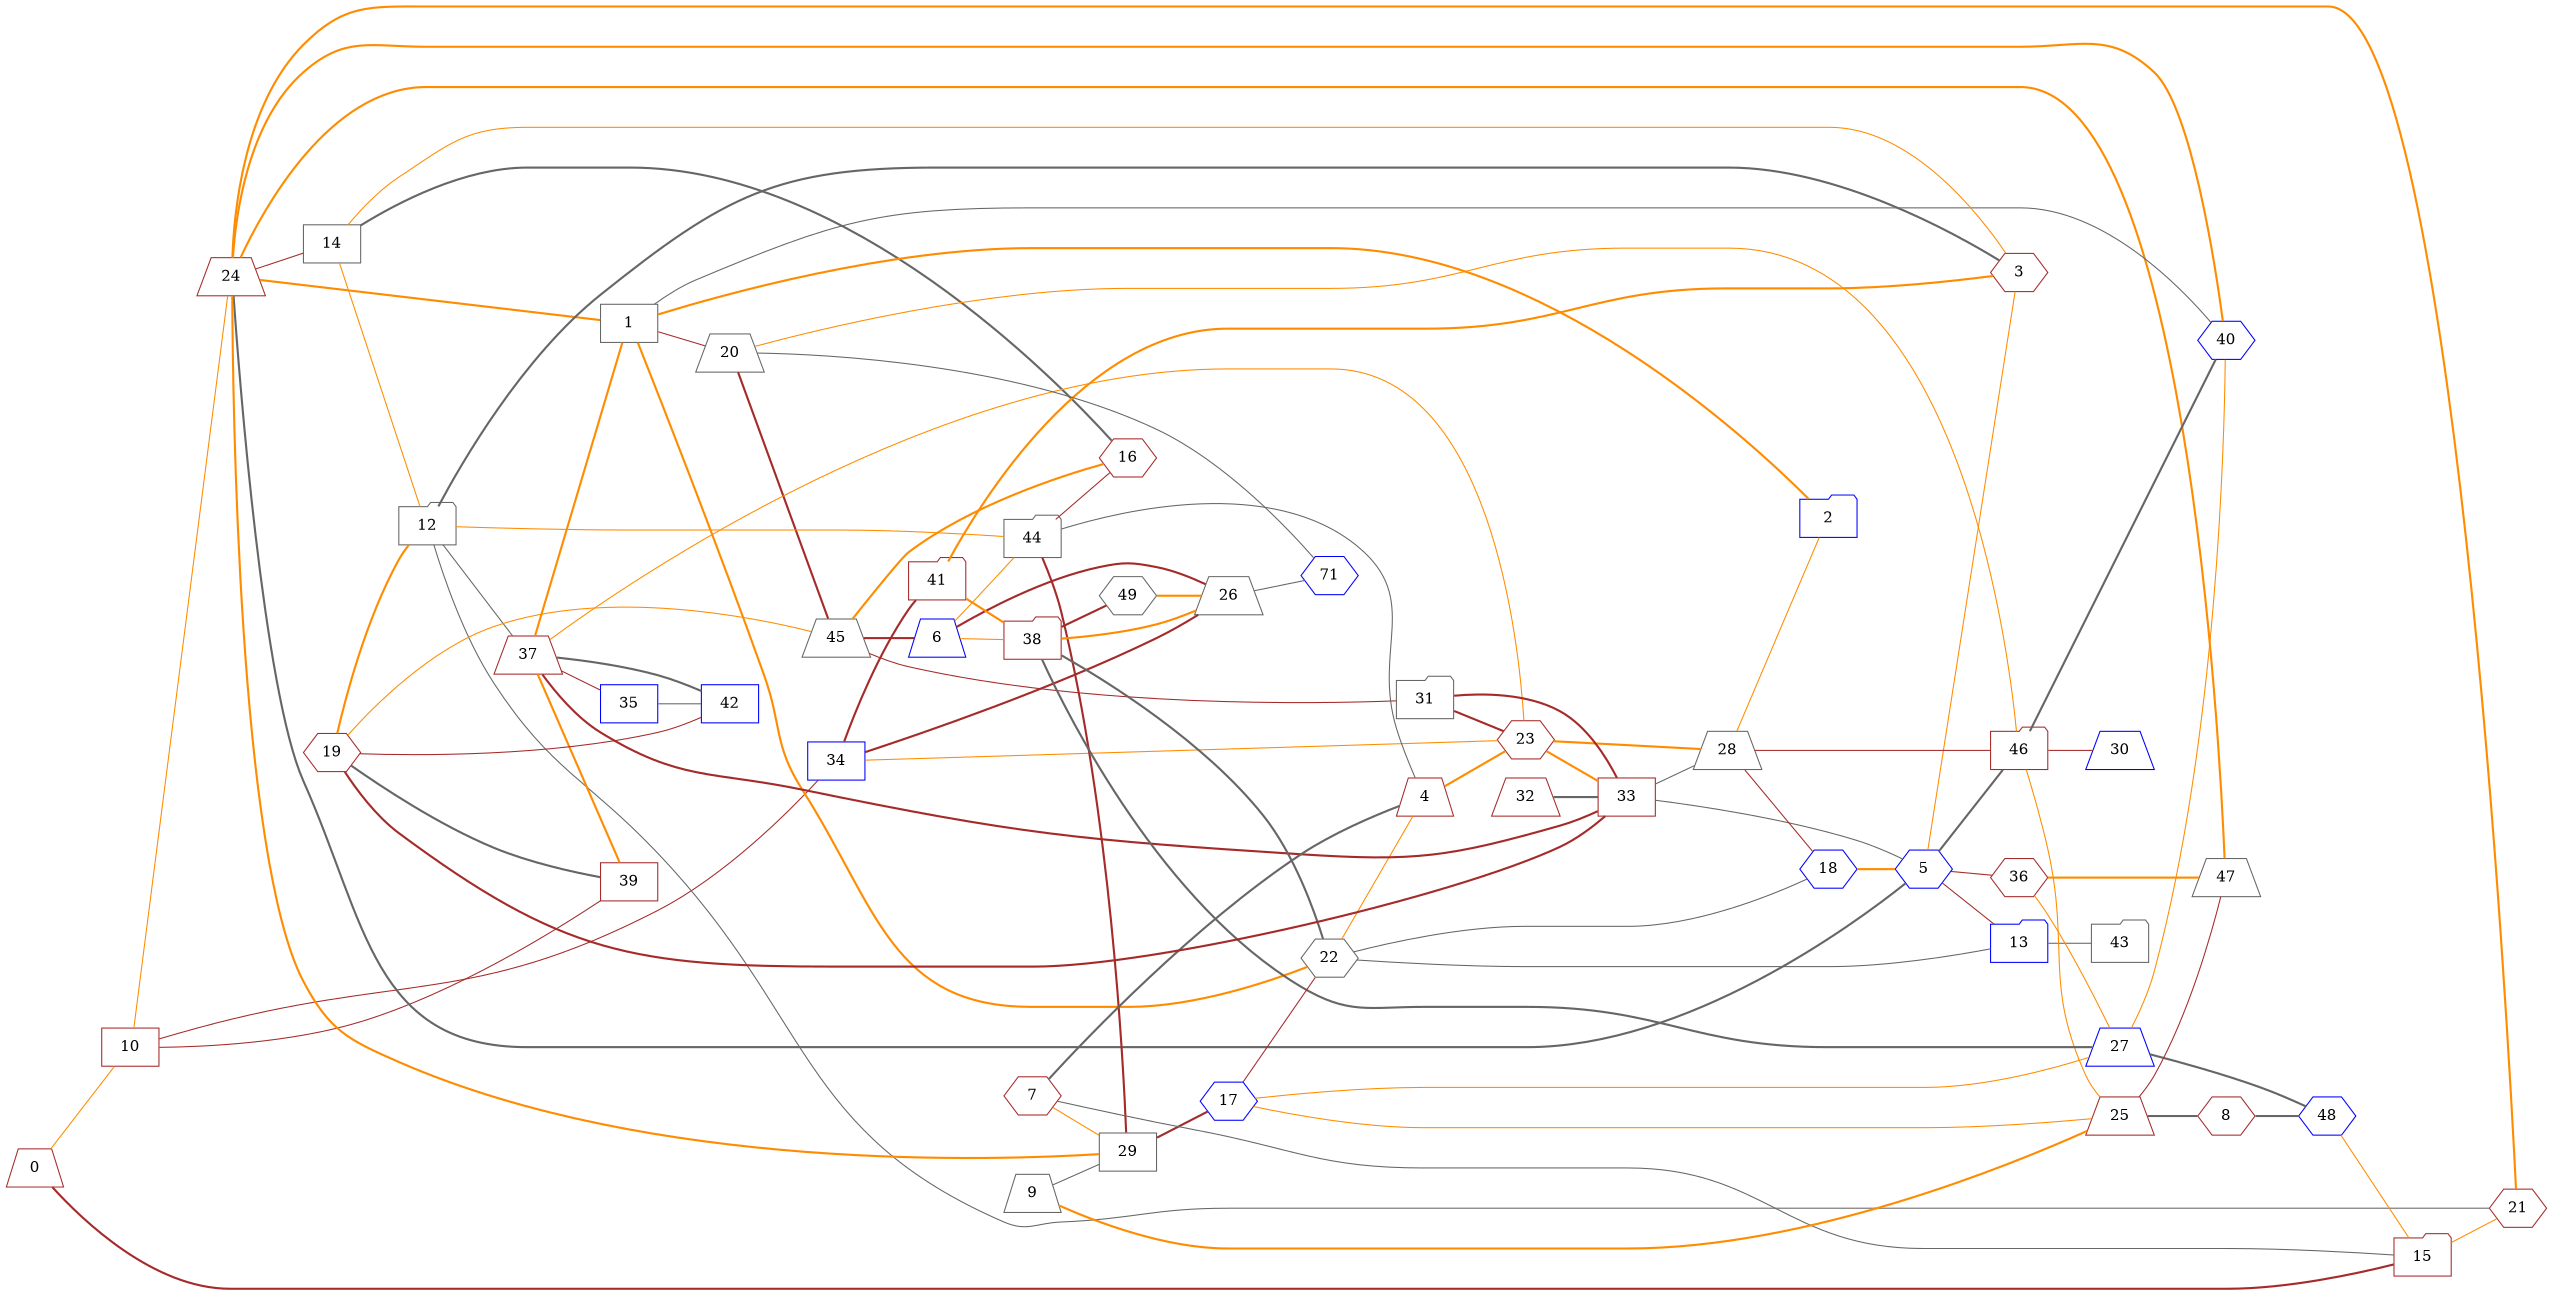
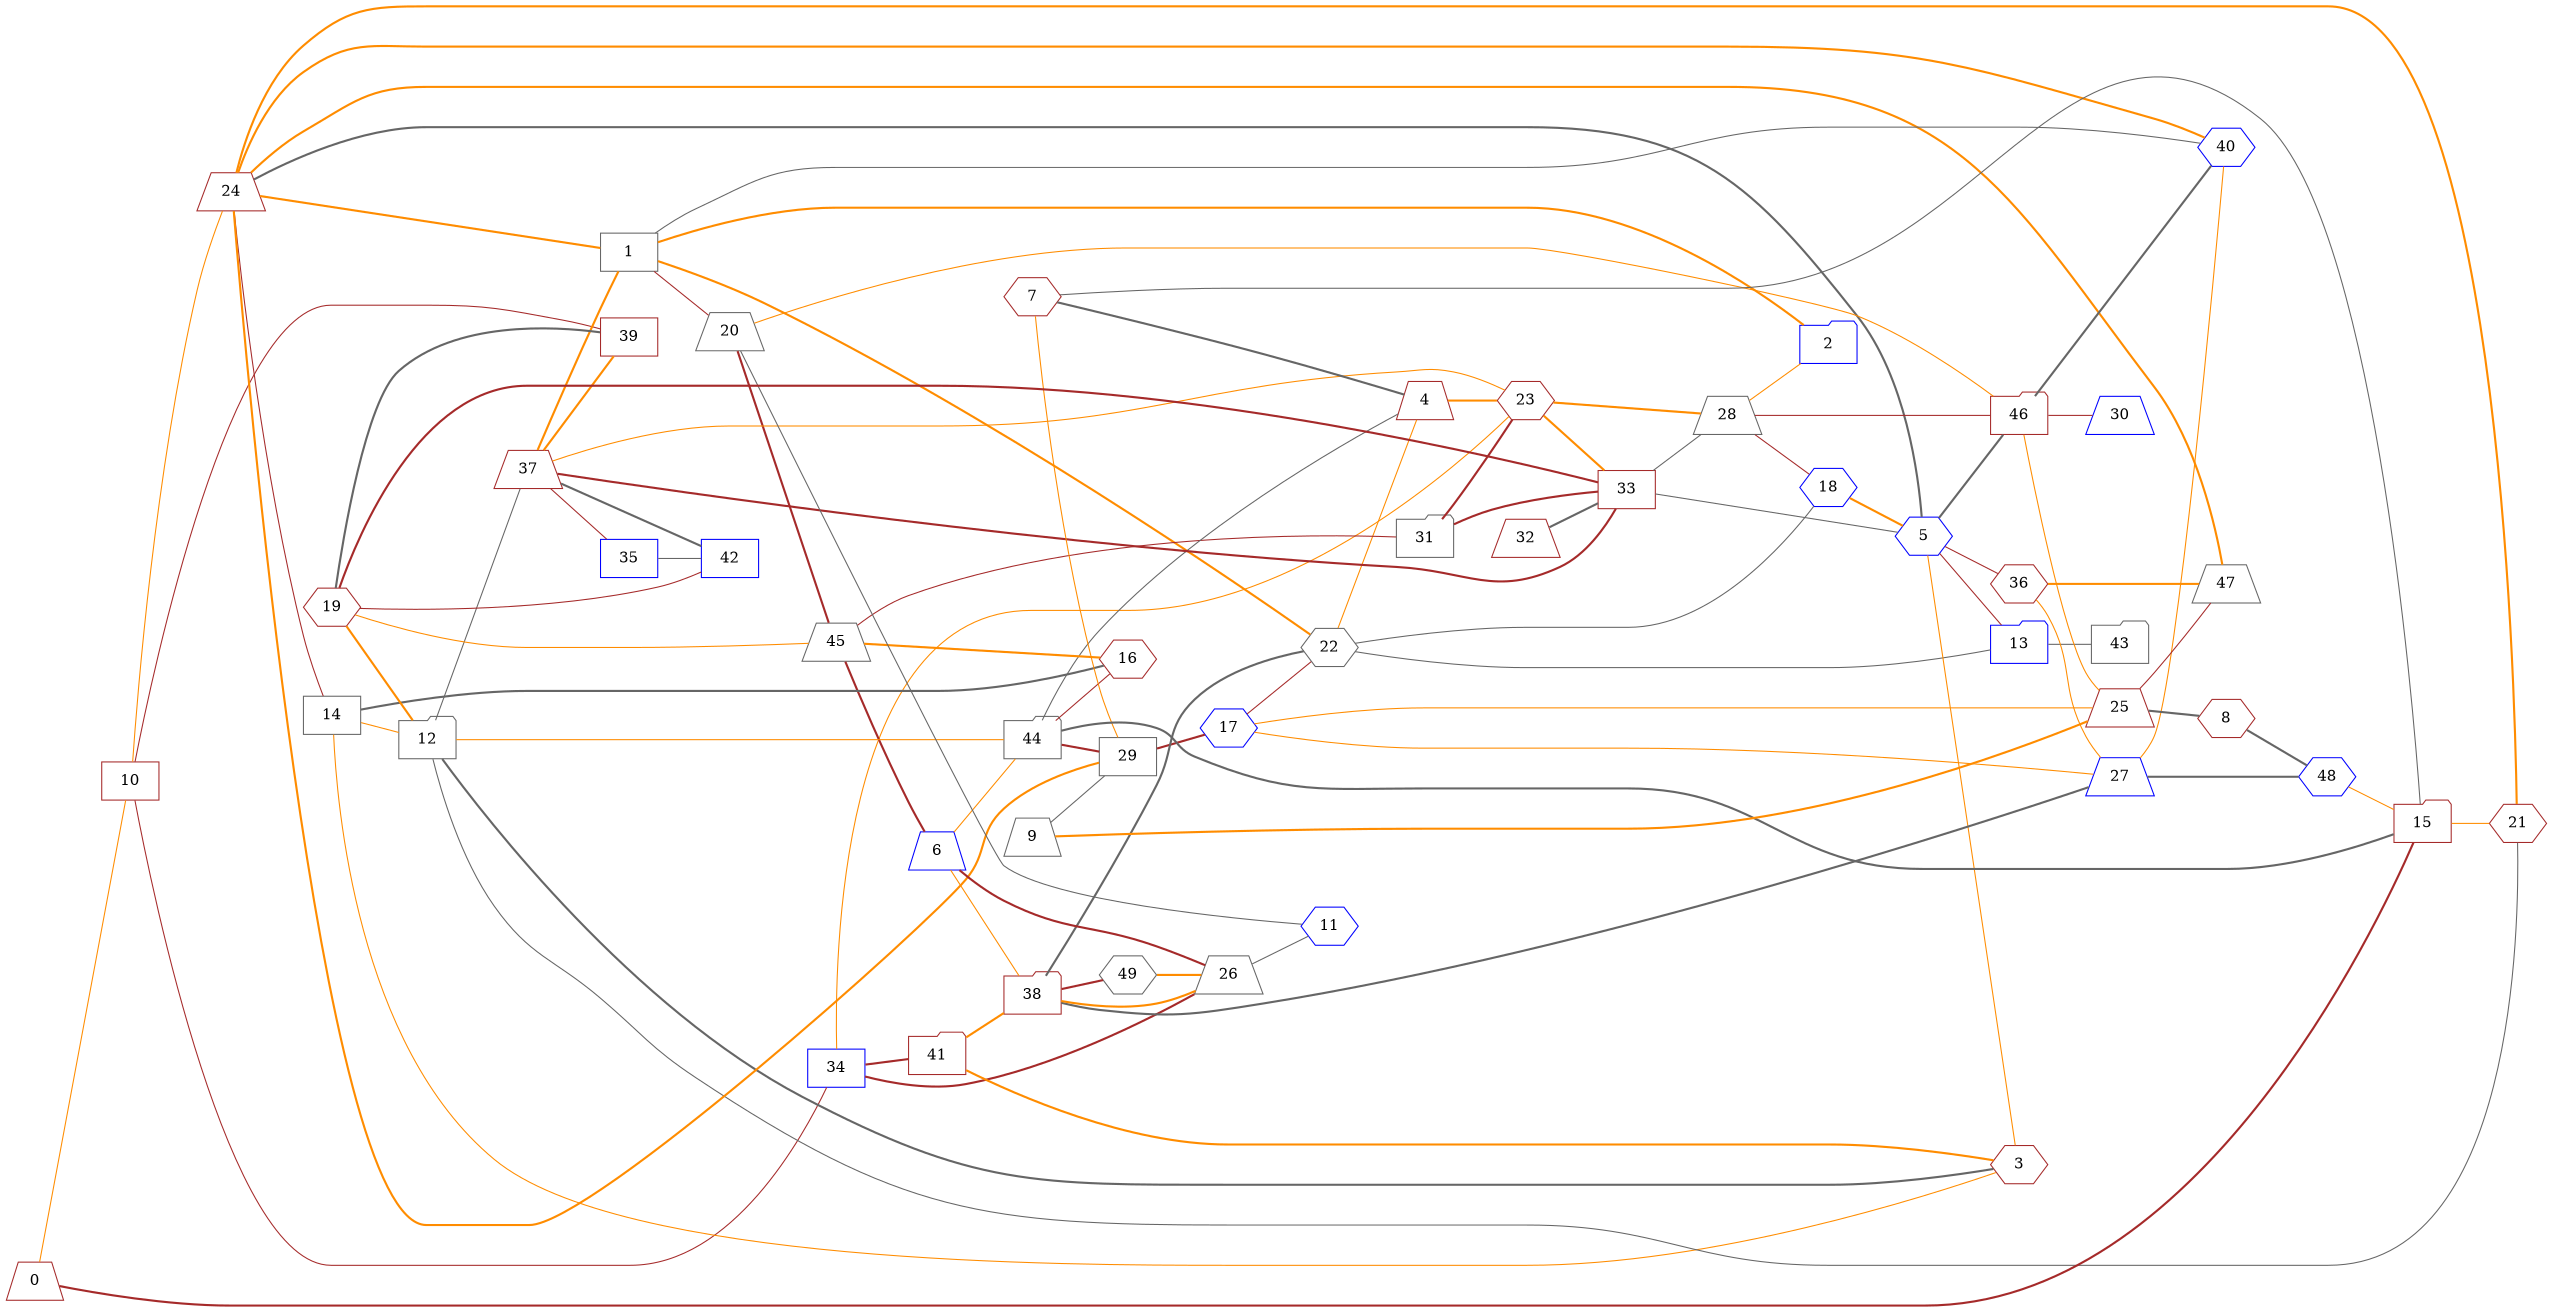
  graph {
    rankdir=LR
    node [color=brown shape=hexagon]
    edge [color=darkorange style=solid]
    0 [shape=trapezium]
    10 [shape=box]
    24 [shape=trapezium]
    34 [color=blue shape=box]
    39 [shape=box]
    1 [color=gray40 shape=box]
    20 [color=gray40 shape=trapezium]
    22 [color=gray40]
    40 [color=blue]
    45 [color=gray40 shape=trapezium]
    4 [shape=trapezium]
    13 [color=blue shape=folder]
    18 [color=blue]
    14 [color=gray40 shape=box]
    5 [color=blue]
    21
    47 [color=gray40 shape=trapezium]
    2 [color=blue shape=folder]
    3
    12 [color=gray40 shape=folder]
    16
    23
    44 [color=gray40 shape=folder]
    33 [shape=box]
    37 [shape=trapezium]
    28 [color=gray40 shape=trapezium]
    29 [color=gray40 shape=box]
    36
    46 [shape=folder]
    43 [color=gray40 shape=folder]
    27 [color=blue shape=trapezium]
    25 [shape=trapezium]
    30 [color=blue shape=trapezium]
    6 [color=blue shape=trapezium]
    38 [shape=folder]
    26 [color=gray40 shape=trapezium]
    49 [color=gray40]
    7
    15 [shape=folder]
    17 [color=blue]
    48 [color=blue]
    8
    9 [color=gray40 shape=trapezium]
    41 [shape=folder]
-   11 [color=blue label=71]
+   11 [color=blue]
    42 [color=blue shape=box]
    35 [color=blue shape=box]
    31 [color=gray40 shape=folder]
    19
    32 [shape=trapezium]
    0 -- 10
    10 -- 24
    10 -- 34 [color=brown]
    10 -- 39 [color=brown]
    24 -- 40 [style=bold]
    24 -- 14 [color=brown]
    24 -- 5 [color=gray40 style=bold]
    24 -- 21 [style=bold]
    24 -- 47 [style=bold]
    34 -- 23
    34 -- 26 [color=brown style=bold]
    34 -- 41 [color=brown style=bold]
    1 -- 24 [style=bold]
    1 -- 20 [color=brown]
    1 -- 22 [style=bold]
    1 -- 40 [color=gray40]
    20 -- 45 [color=brown style=bold]
    22 -- 4
    22 -- 13 [color=gray40]
    22 -- 18 [color=gray40]
    45 -- 6 [color=brown style=bold]
    45 -- 31 [color=brown]
    4 -- 23 [style=bold]
    4 -- 44 [color=gray40]
    13 -- 43 [color=gray40]
    18 -- 5 [style=bold]
    14 -- 12
    14 -- 16 [color=gray40 style=bold]
    5 -- 13 [color=brown]
    5 -- 3
    5 -- 33 [color=gray40]
    5 -- 36 [color=brown]
    5 -- 46 [color=gray40 style=bold]
    2 -- 1 [style=bold]
    3 -- 14
    12 -- 21 [color=gray40]
    12 -- 3 [color=gray40 style=bold]
    12 -- 37 [color=gray40]
    16 -- 45 [style=bold]
    23 -- 33 [style=bold]
    23 -- 37
    23 -- 28 [style=bold]
    44 -- 12
    44 -- 16 [color=brown]
    44 -- 29 [color=brown style=bold]
    33 -- 28 [color=gray40]
    37 -- 39 [style=bold]
    37 -- 1 [style=bold]
    37 -- 33 [color=brown style=bold]
    37 -- 42 [color=gray40 style=bold]
    37 -- 35 [color=brown]
    28 -- 18 [color=brown]
    28 -- 2
    29 -- 24 [style=bold]
    29 -- 17 [color=brown style=bold]
    36 -- 47 [style=bold]
    36 -- 27
    46 -- 20
    46 -- 40 [color=gray40 style=bold]
    46 -- 28 [color=brown]
    46 -- 25
    46 -- 30 [color=brown]
    27 -- 40
    27 -- 48 [color=gray40 style=bold]
    25 -- 47 [color=brown]
    25 -- 8 [color=gray40 style=bold]
    6 -- 44
    6 -- 38
    38 -- 22 [color=gray40 style=bold]
    38 -- 27 [color=gray40 style=bold]
    38 -- 26 [style=bold]
    38 -- 49 [color=brown style=bold]
    26 -- 6 [color=brown style=bold]
    26 -- 11 [color=gray40]
    49 -- 26 [style=bold]
    7 -- 4 [color=gray40 style=bold]
    7 -- 29
    7 -- 15 [color=gray40]
    15 -- 0 [color=brown style=bold]
    15 -- 21
+   15 -- 44 [color=gray40 style=bold]
    17 -- 22 [color=brown]
    17 -- 27
    17 -- 25
    48 -- 15
    8 -- 48 [color=gray40 style=bold]
    9 -- 29 [color=gray40]
    9 -- 25 [style=bold]
    41 -- 3 [style=bold]
    41 -- 38 [style=bold]
    11 -- 20 [color=gray40]
    35 -- 42 [color=gray40]
    31 -- 23 [color=brown style=bold]
    31 -- 33 [color=brown style=bold]
    19 -- 39 [color=gray40 style=bold]
    19 -- 45
    19 -- 12 [style=bold]
    19 -- 33 [color=brown style=bold]
    19 -- 42 [color=brown]
    32 -- 33 [color=gray40 style=bold]
  }
